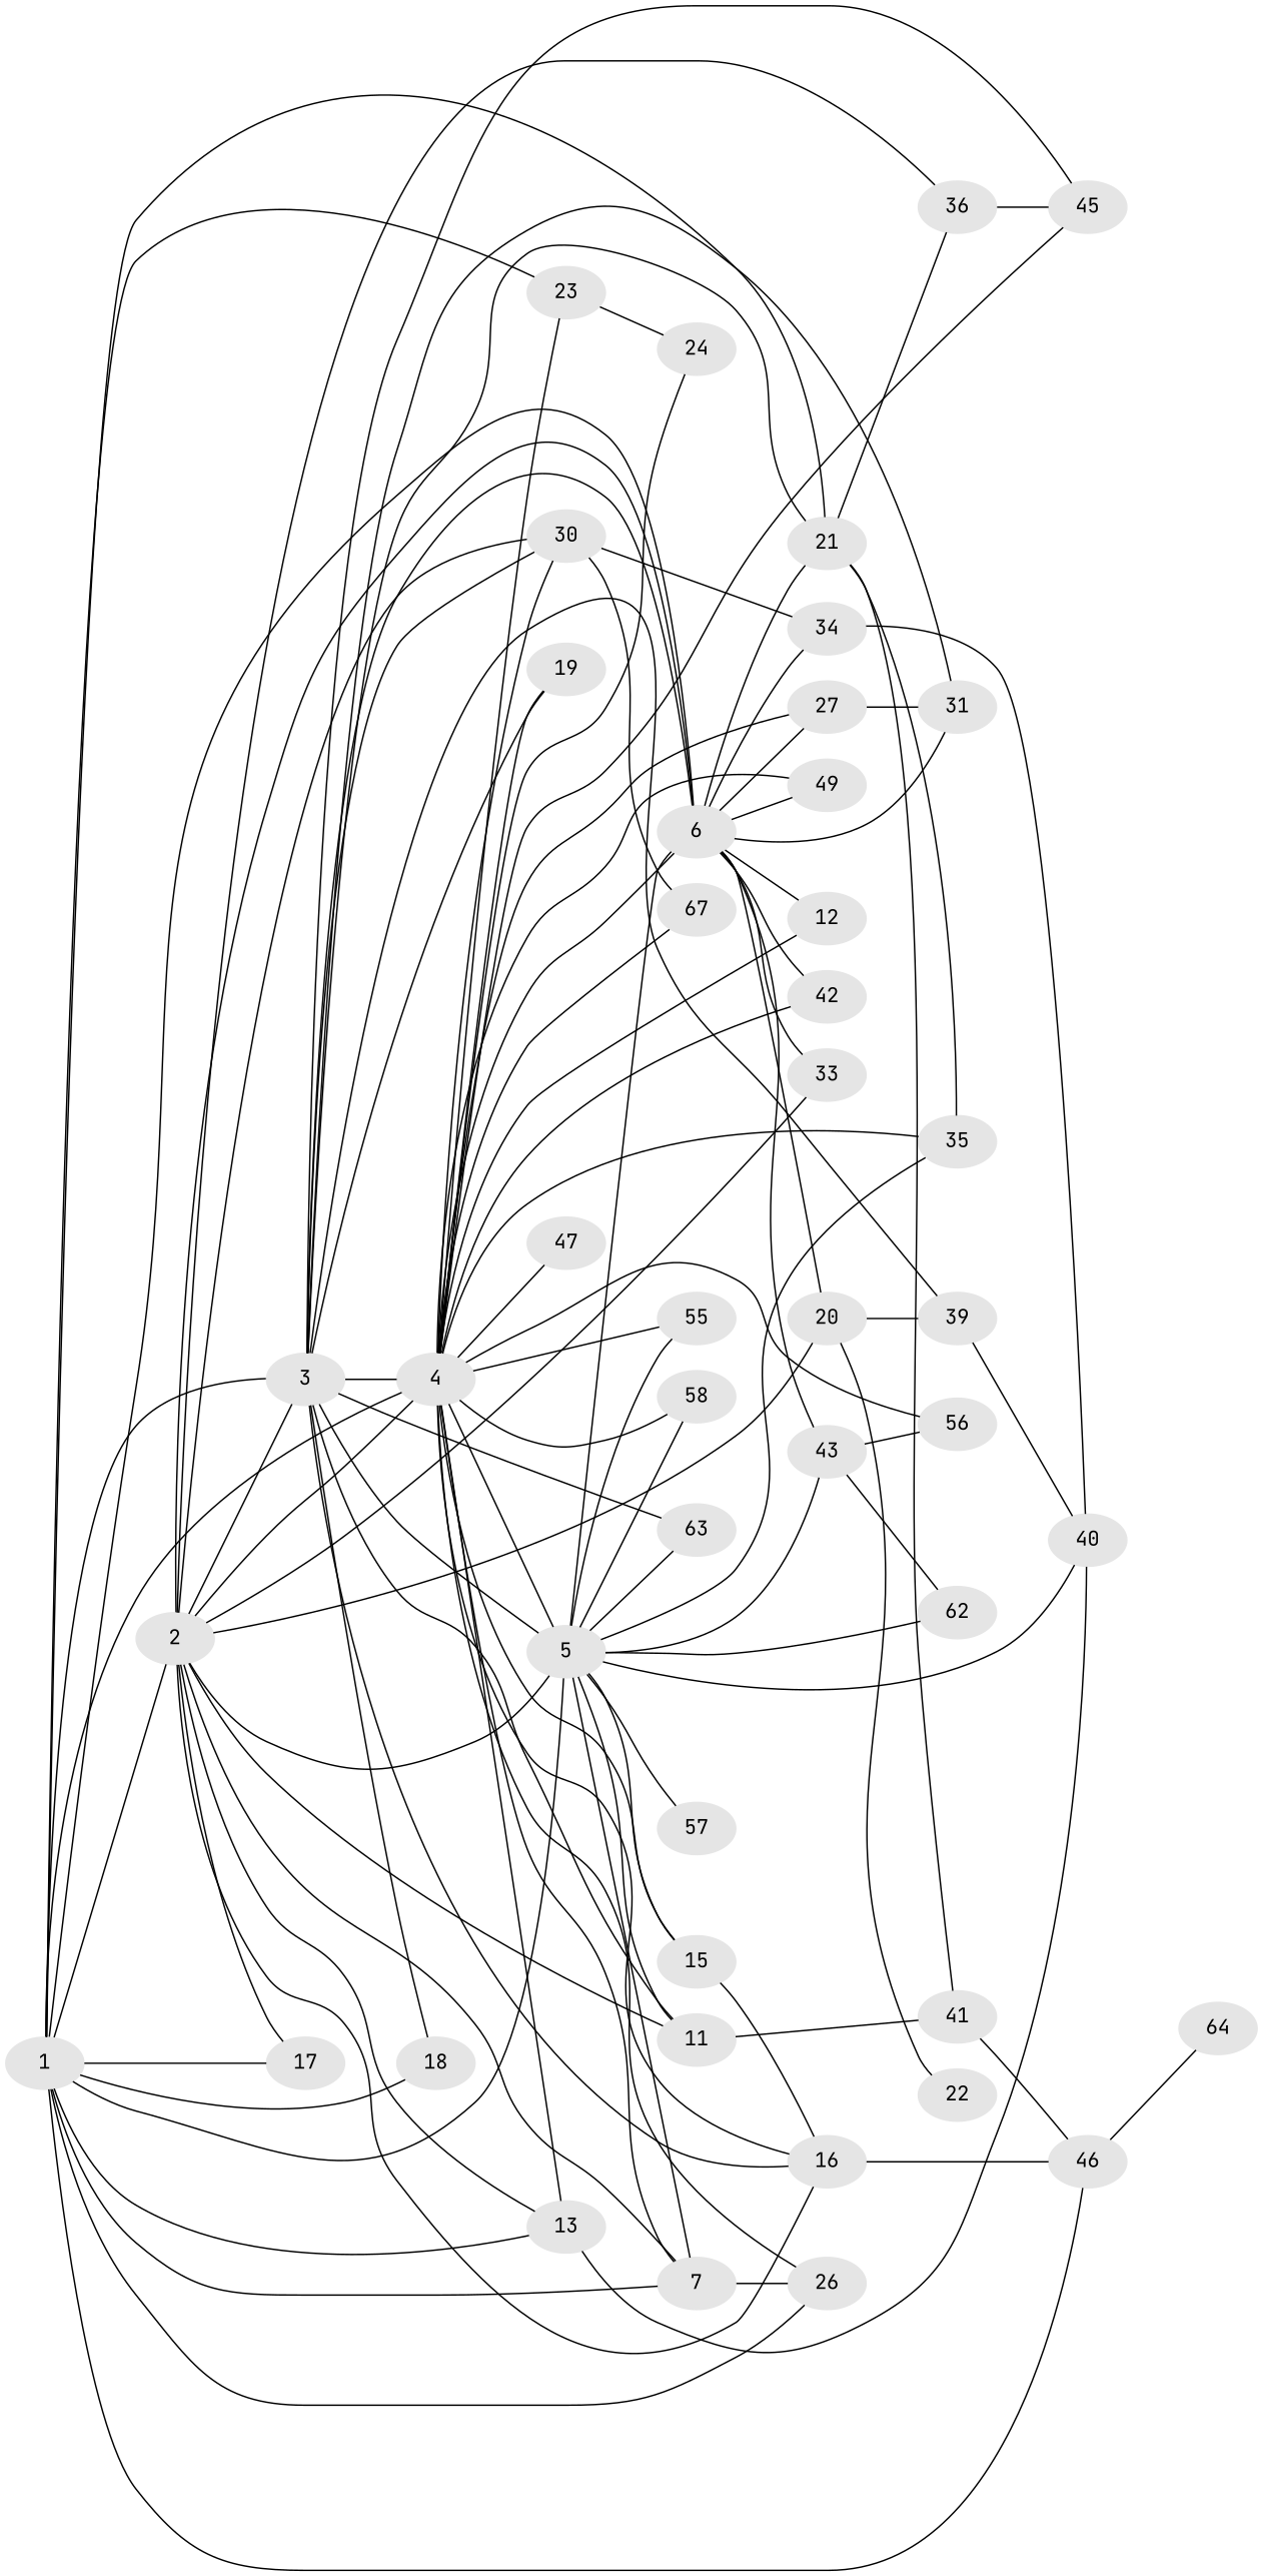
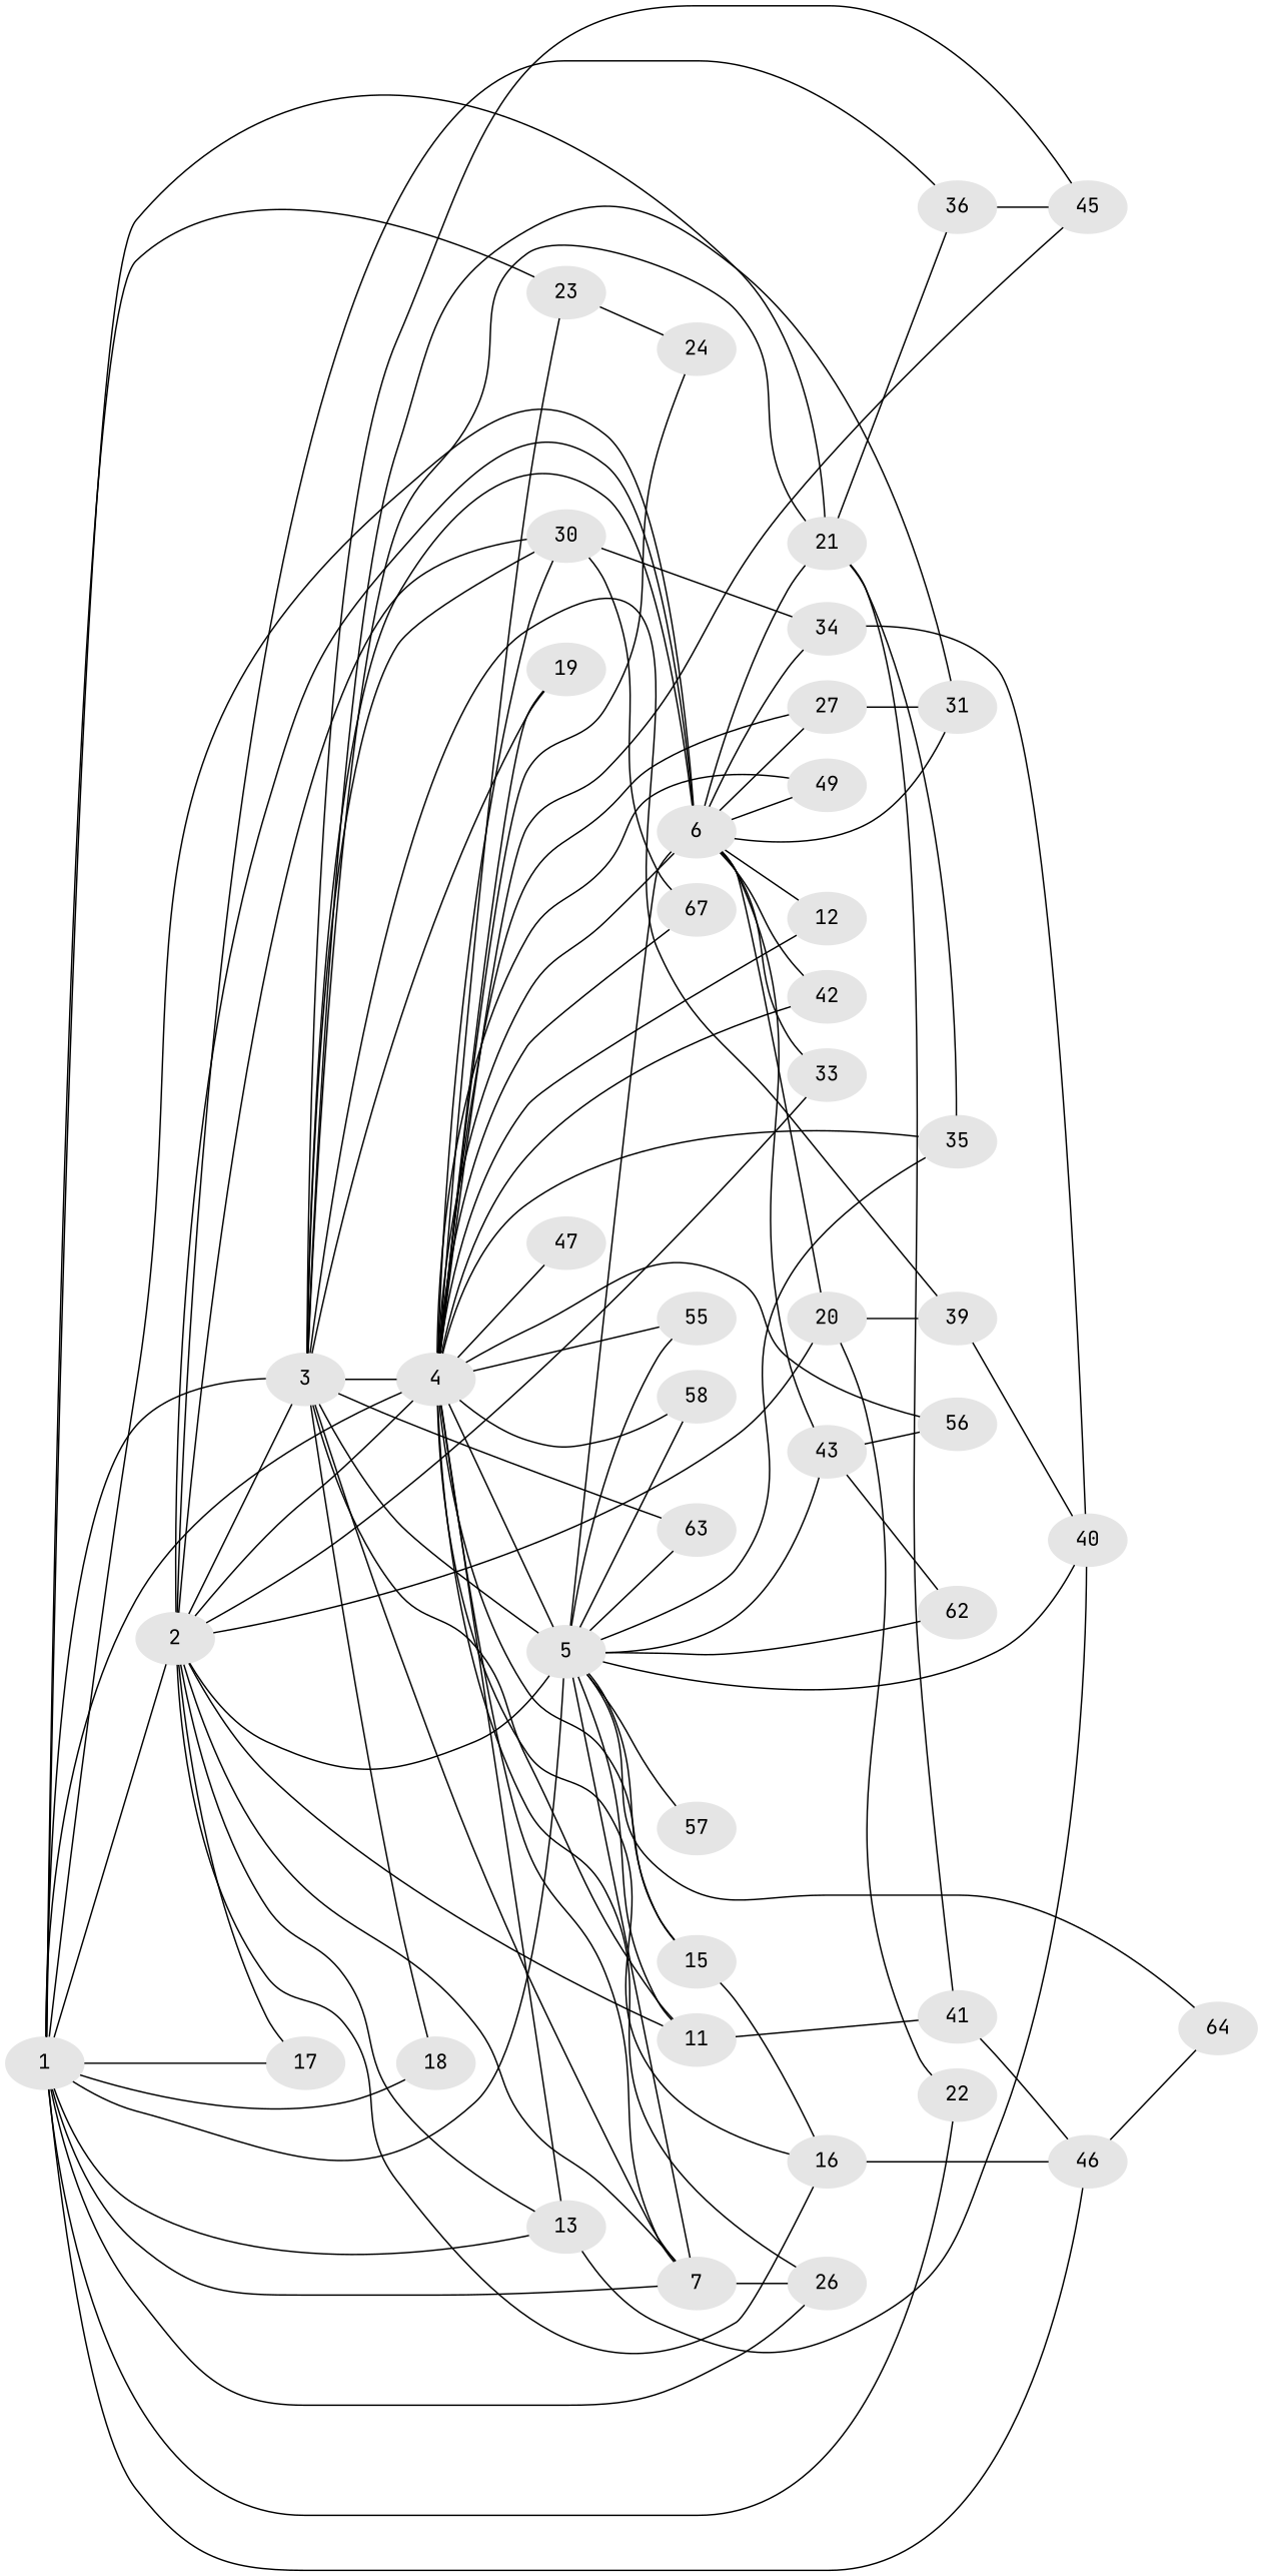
  graph {
    fontname="JetBrains Mono"
    rankdir=LR
    node [color=gray90 fontname="JetBrains Mono" style=filled]
    edge [fontname="JetBrains Mono"]
    1 [super="+38"]
    2 [super="+29"]
    3 [super="+9"]
    4 [super="+10"]
    5 [super="+8"]
    6 [super="+28"]
    7
    13 [super="+14"]
    17
    18
    21 [super="+25"]
    22
    23 [super="+44"]
    26
    46 [super="+51"]
    11 [super="+65"]
    16 [super="+48"]
    20
    30 [super="+32"]
    33
    36
    19
    31 [super="+66"]
    39
    45 [super="+60"]
    63
    49 [super="+53"]
    12
    15
    24 [super="+52"]
    27
    35 [super="+37"]
    42
    47
    55
    56
    58
    67
    40 [super="+54"]
    43 [super="+50"]
    57
    62
    64
    34 [super="+59"]
    41 [super="+61"]
    1 -- 2
    1 -- 3 [weight=2]
    1 -- 4 [weight=2]
    1 -- 5 [weight=2]
    1 -- 6
    1 -- 7
    1 -- 13
    1 -- 17
    1 -- 18
    1 -- 21
+   1 -- 22
    1 -- 23
    1 -- 26
    1 -- 46
    2 -- 3 [weight=2]
    2 -- 4 [weight=3]
    2 -- 5 [weight=2]
    2 -- 6
    2 -- 7
    2 -- 13
    2 -- 17
    2 -- 11
    2 -- 16
    2 -- 20
    2 -- 30
    2 -- 33
    2 -- 36
    3 -- 4 [weight=4]
    3 -- 5 [weight=4]
    3 -- 6 [weight=3]
-   3 -- 16 [weight=2]
+   3 -- 7 [weight=2]
    3 -- 18
    3 -- 21
    3 -- 11
    3 -- 30
    3 -- 19
    3 -- 31
    3 -- 39
    3 -- 45
    3 -- 63
    4 -- 5 [weight=4]
    4 -- 6 [weight=2]
    4 -- 7 [weight=2]
    4 -- 13
    4 -- 23 [weight=2]
    4 -- 26
    4 -- 16
    4 -- 30
    4 -- 19
    4 -- 45
    4 -- 49
    4 -- 12
    4 -- 15
    4 -- 24
    4 -- 27
    4 -- 35
    4 -- 42
    4 -- 47 [weight=2]
    4 -- 55
    4 -- 56
    4 -- 58
    4 -- 67
    5 -- 6 [weight=2]
    5 -- 7 [weight=2]
    5 -- 11
    5 -- 63
    5 -- 15
    5 -- 35
    5 -- 55
    5 -- 58
    5 -- 40
    5 -- 43
    5 -- 57 [weight=2]
    5 -- 62
+   5 -- 64
    6 -- 21
    6 -- 20
    6 -- 33
    6 -- 31
    6 -- 49
    6 -- 12
    6 -- 27
    6 -- 42
    6 -- 43 [weight=2]
    6 -- 34
    7 -- 26
    13 -- 40
    21 -- 36
    21 -- 35
    21 -- 41
    23 -- 24
    46 -- 64
    11 -- 41
    16 -- 46 [weight=2]
    20 -- 22
    20 -- 39
    30 -- 67
    30 -- 34
    36 -- 45
    39 -- 40
    15 -- 16
    27 -- 31
    43 -- 56
    43 -- 62
    34 -- 40
    41 -- 46
  }
